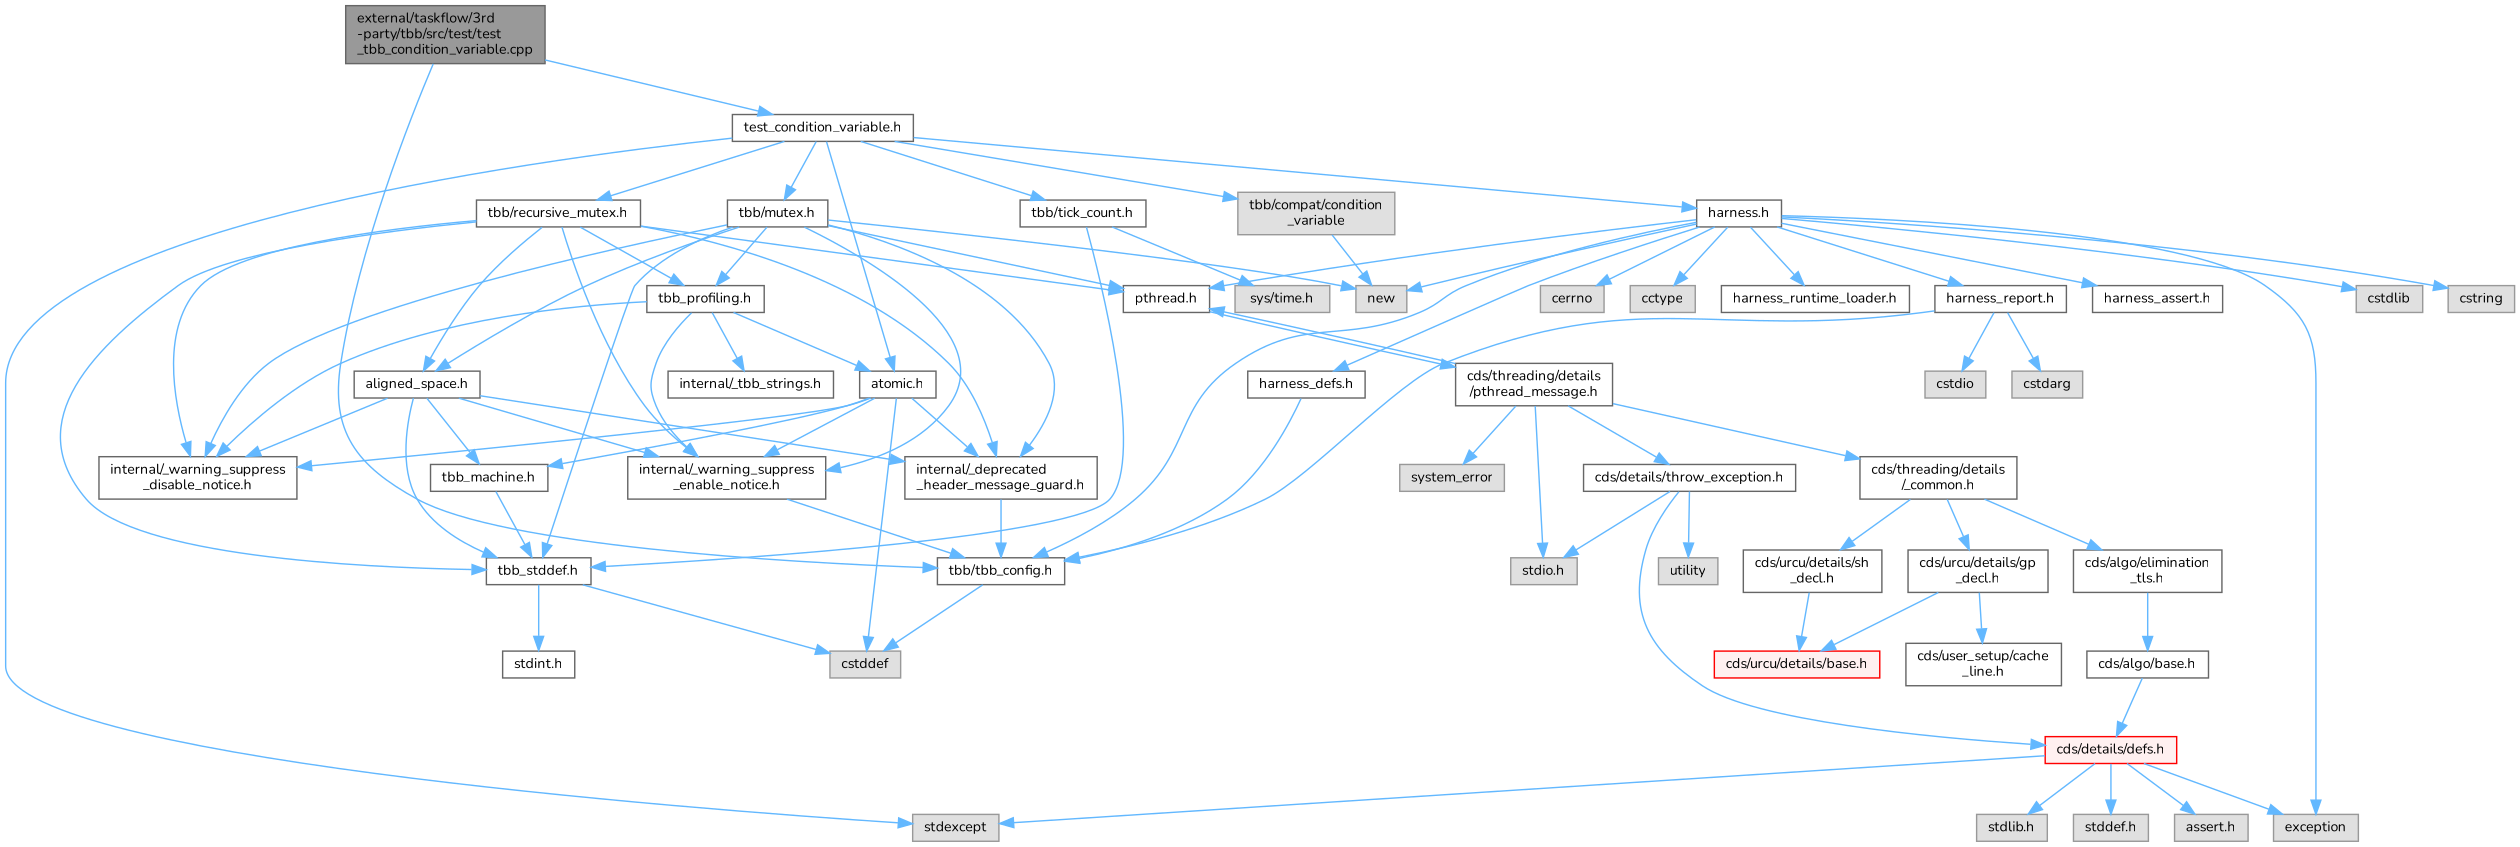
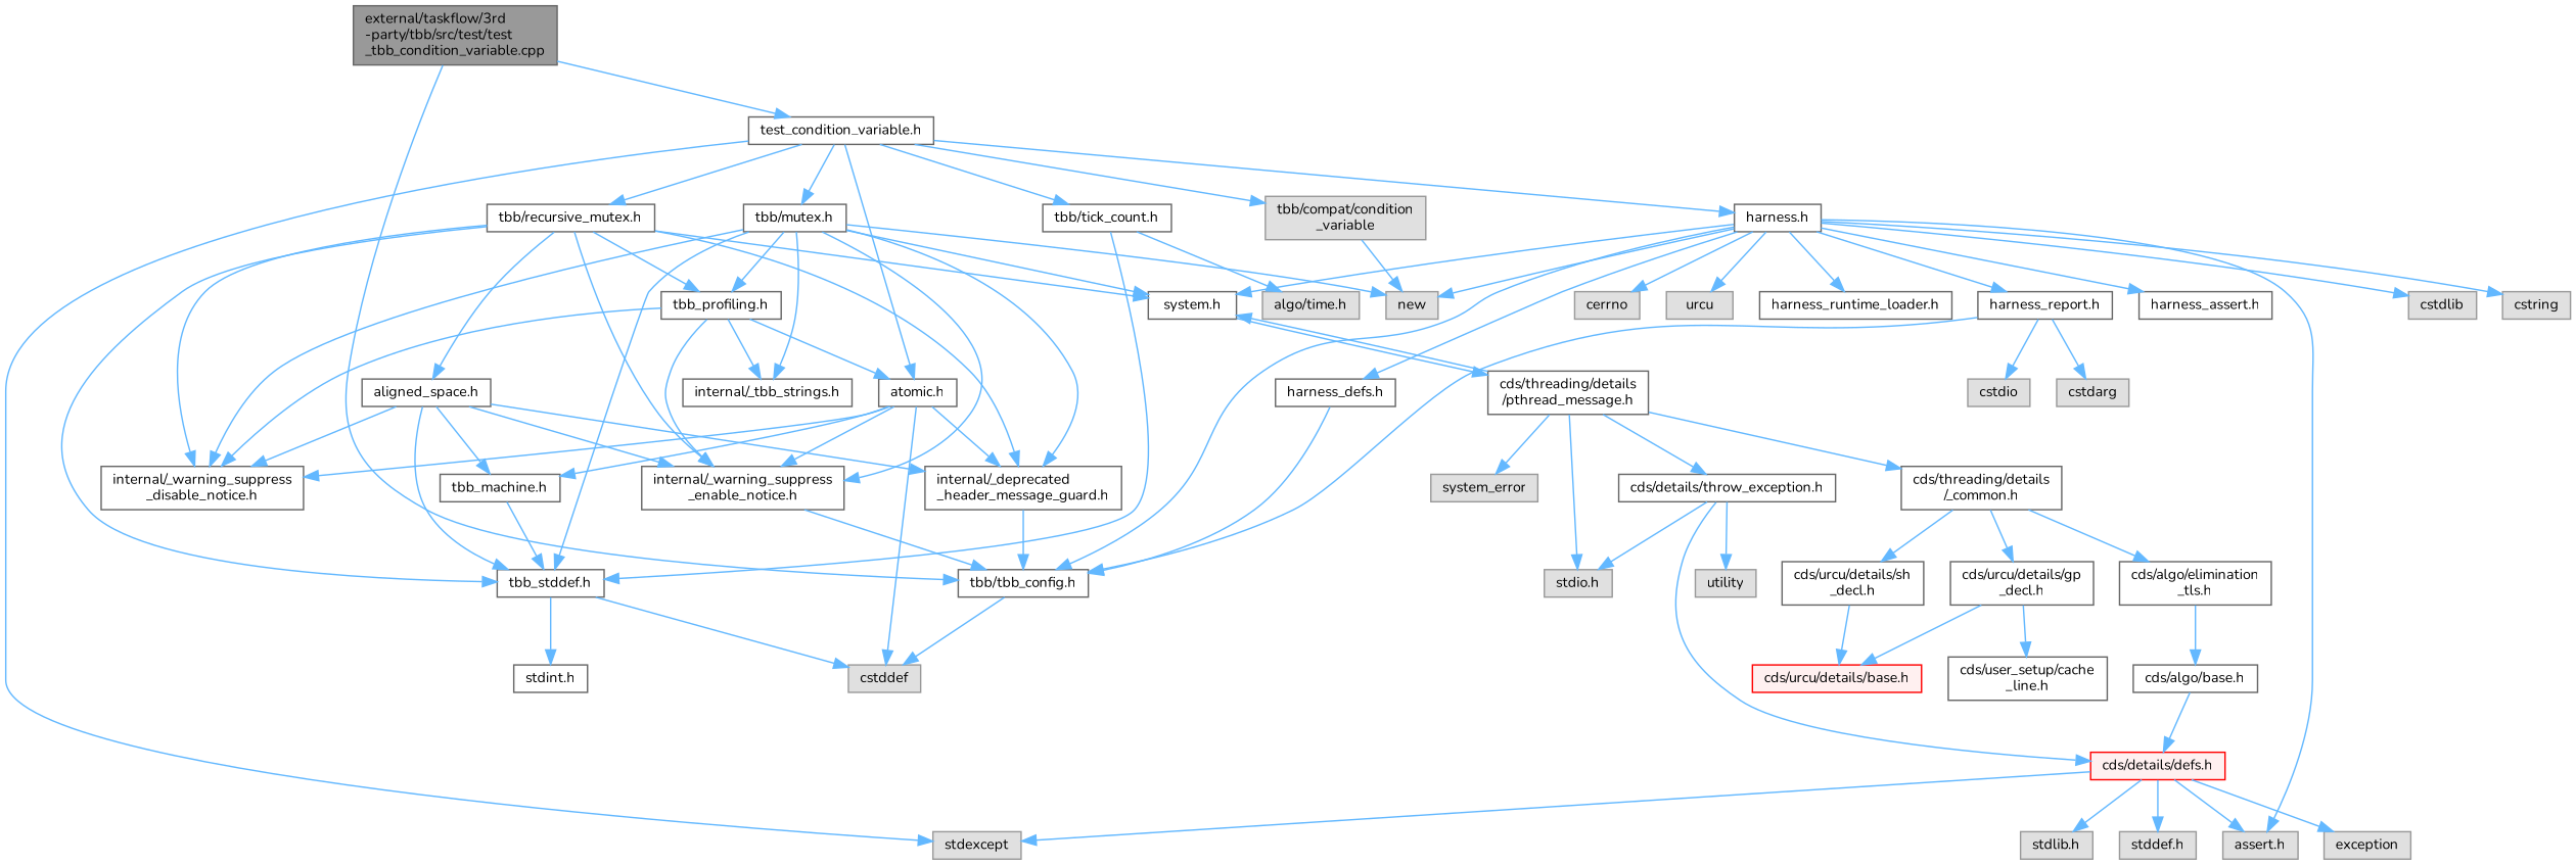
  digraph {
    fontname=Nunito
    node [color=grey40 fillcolor=white fontname=Nunito fontsize=10 shape=box style=filled]
    edge [color=steelblue1 fontname=Nunito fontsize=10 labelfontname=Helvetica labelfontsize=10 style=solid]
    n1 [color=gray40 fillcolor=grey60 fontcolor=black height=0.2 label="external/taskflow/3rd\l-party/tbb/src/test/test\l_tbb_condition_variable.cpp" width=0.4]
    n2 [height=0.2 label="tbb/tbb_config.h" width=0.4]
    n3 [height=0.2 label="test_condition_variable.h" width=0.4]
    n4 [color=grey60 fillcolor="#E0E0E0" height=0.2 label=cstddef width=0.4]
    n5 [color=grey60 fillcolor="#E0E0E0" height=0.2 label="tbb/compat/condition\l_variable" width=0.4]
    n6 [height=0.2 label="tbb/mutex.h" width=0.4]
    n7 [color=grey60 fillcolor="#E0E0E0" height=0.2 label=stdexcept width=0.4]
    n8 [height=0.2 label="atomic.h" width=0.4]
    n9 [height=0.2 label="tbb/recursive_mutex.h" width=0.4]
    n10 [height=0.2 label="tbb/tick_count.h" width=0.4]
    n11 [height=0.2 label="harness.h" width=0.4]
    n12 [color=grey60 fillcolor="#E0E0E0" height=0.2 label=new width=0.4]
    n13 [height=0.2 label="internal/_deprecated\l_header_message_guard.h" width=0.4]
    n14 [height=0.2 label="internal/_warning_suppress\l_enable_notice.h" width=0.4]
-   n15 [height=0.2 label="pthread.h" width=0.4]
+   n15 [height=0.2 label="system.h" width=0.4]
    n16 [height=0.2 label="aligned_space.h" width=0.4]
    n17 [height=0.2 label="tbb_stddef.h" width=0.4]
    n18 [height=0.2 label="internal/_warning_suppress\l_disable_notice.h" width=0.4]
    n19 [height=0.2 label="tbb_profiling.h" width=0.4]
    n20 [height=0.2 label="tbb_machine.h" width=0.4]
-   n21 [color=grey60 fillcolor="#E0E0E0" height=0.2 label="sys/time.h" width=0.4]
+   n21 [color=grey60 fillcolor="#E0E0E0" height=0.2 label="algo/time.h" width=0.4]
    n22 [color=grey60 fillcolor="#E0E0E0" height=0.2 label=exception width=0.4]
    n23 [height=0.2 label="harness_defs.h" width=0.4]
    n24 [color=grey60 fillcolor="#E0E0E0" height=0.2 label=cstdlib width=0.4]
    n25 [color=grey60 fillcolor="#E0E0E0" height=0.2 label=cstring width=0.4]
    n26 [color=grey60 fillcolor="#E0E0E0" height=0.2 label=cerrno width=0.4]
-   n27 [color=grey60 fillcolor="#E0E0E0" height=0.2 label=cctype width=0.4]
+   n27 [color=grey60 fillcolor="#E0E0E0" height=0.2 label=urcu width=0.4]
    n28 [height=0.2 label="harness_runtime_loader.h" width=0.4]
    n29 [height=0.2 label="harness_report.h" width=0.4]
    n30 [height=0.2 label="harness_assert.h" width=0.4]
    n31 [height=0.2 label="cds/threading/details\l/pthread_message.h" width=0.4]
    n32 [height=0.2 label="stdint.h" width=0.4]
    n33 [height=0.2 label="internal/_tbb_strings.h" width=0.4]
    n34 [color=grey60 fillcolor="#E0E0E0" height=0.2 label=system_error width=0.4]
    n35 [color=grey60 fillcolor="#E0E0E0" height=0.2 label="stdio.h" width=0.4]
    n36 [height=0.2 label="cds/threading/details\l/_common.h" width=0.4]
    n37 [height=0.2 label="cds/details/throw_exception.h" width=0.4]
    n38 [height=0.2 label="cds/urcu/details/gp\l_decl.h" width=0.4]
    n39 [height=0.2 label="cds/urcu/details/sh\l_decl.h" width=0.4]
    n40 [height=0.2 label="cds/algo/elimination\l_tls.h" width=0.4]
    n41 [color=red fillcolor="#FFF0F0" height=0.2 label="cds/details/defs.h" width=0.4]
    n42 [color=grey60 fillcolor="#E0E0E0" height=0.2 label=utility width=0.4]
    n43 [color=red fillcolor="#FFF0F0" height=0.2 label="cds/urcu/details/base.h" width=0.4]
    n44 [height=0.2 label="cds/user_setup/cache\l_line.h" width=0.4]
    n45 [height=0.2 label="cds/algo/base.h" width=0.4]
    n46 [color=grey60 fillcolor="#E0E0E0" height=0.2 label="stddef.h" width=0.4]
    n47 [color=grey60 fillcolor="#E0E0E0" height=0.2 label="stdlib.h" width=0.4]
    n48 [color=grey60 fillcolor="#E0E0E0" height=0.2 label="assert.h" width=0.4]
    n49 [color=grey60 fillcolor="#E0E0E0" height=0.2 label=cstdio width=0.4]
    n50 [color=grey60 fillcolor="#E0E0E0" height=0.2 label=cstdarg width=0.4]
    n1 -> n2
    n1 -> n3
    n2 -> n4
    n3 -> n5
    n3 -> n6
    n3 -> n7
    n3 -> n8
    n3 -> n9
    n3 -> n10
    n3 -> n11
    n5 -> n12
    n6 -> n12
    n6 -> n13
    n6 -> n14
    n6 -> n15
-   n6 -> n16
+   n6 -> n33
    n6 -> n17
    n6 -> n18
    n6 -> n19
    n8 -> n4
    n8 -> n13
    n8 -> n14
    n8 -> n18
    n8 -> n20
    n9 -> n13
    n9 -> n14
    n9 -> n15
    n9 -> n16
    n9 -> n17
    n9 -> n18
    n9 -> n19
    n10 -> n17
    n10 -> n21
    n11 -> n2
    n11 -> n12
    n11 -> n15
-   n11 -> n22
+   n11 -> n48
    n11 -> n23
    n11 -> n24
    n11 -> n25
    n11 -> n26
    n11 -> n27
    n11 -> n28
    n11 -> n29
    n11 -> n30
    n13 -> n2
    n14 -> n2
    n15 -> n31
    n16 -> n13
    n16 -> n14
    n16 -> n17
    n16 -> n18
    n16 -> n20
    n17 -> n4
    n17 -> n32
    n19 -> n8
    n19 -> n14
    n19 -> n18
    n19 -> n33
    n20 -> n17
    n23 -> n2
    n29 -> n2
    n29 -> n49
    n29 -> n50
    n31 -> n15
    n31 -> n34
    n31 -> n35
    n31 -> n36
    n31 -> n37
    n36 -> n38
    n36 -> n39
    n36 -> n40
    n37 -> n35
    n37 -> n41
    n37 -> n42
    n38 -> n43
    n38 -> n44
    n39 -> n43
    n40 -> n45
    n41 -> n7
    n41 -> n22
    n41 -> n46
    n41 -> n47
    n41 -> n48
    n45 -> n41
  }
